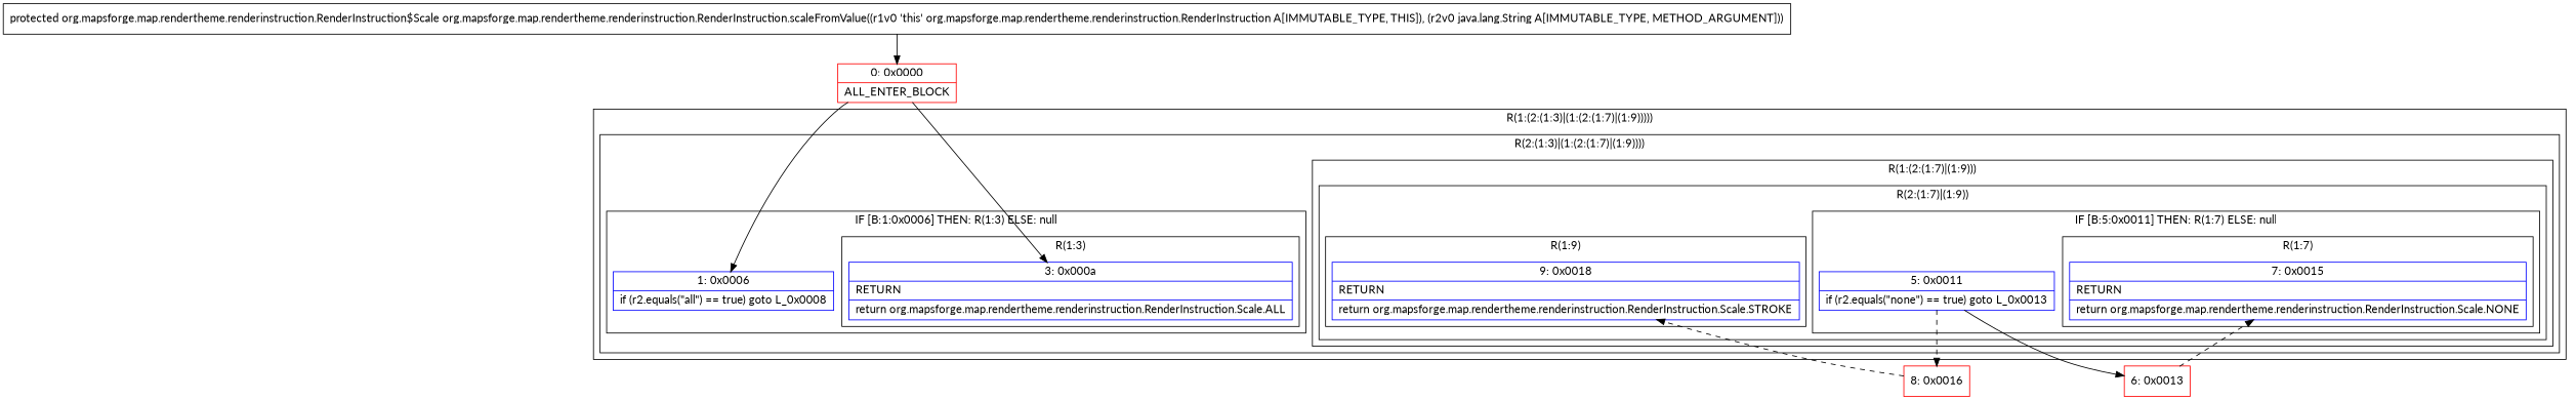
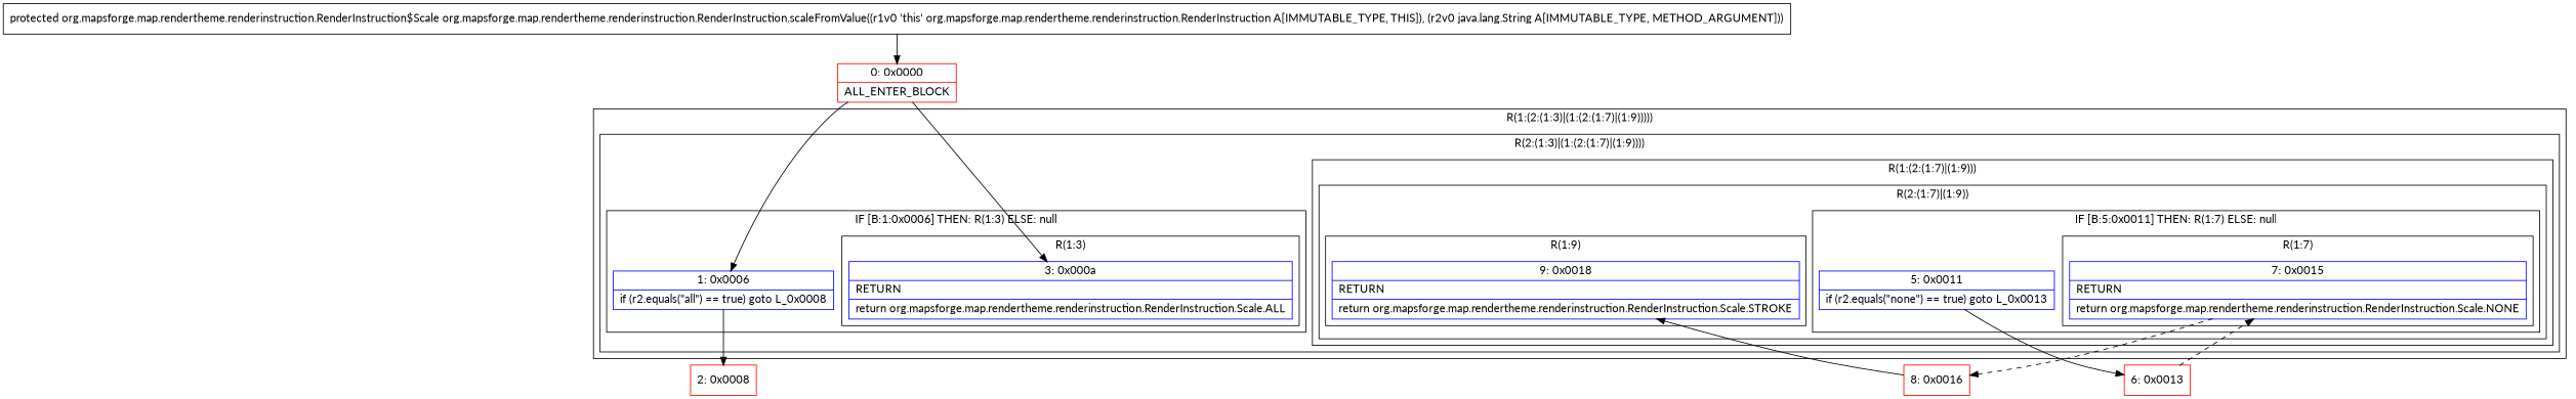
  digraph {
    fontname=Lato
    node [color=blue fontname=Lato shape=record]
    edge [fontname=Lato]
    n1 [label="{3\:\ 0x000a|RETURN\l|return org.mapsforge.map.rendertheme.renderinstruction.RenderInstruction.Scale.ALL\l}"]
    n2 [label="{1\:\ 0x0006|if (r2.equals(\"all\") == true) goto L_0x0008\l}"]
    n3 [label="{7\:\ 0x0015|RETURN\l|return org.mapsforge.map.rendertheme.renderinstruction.RenderInstruction.Scale.NONE\l}"]
    n4 [label="{5\:\ 0x0011|if (r2.equals(\"none\") == true) goto L_0x0013\l}"]
    n5 [label="{9\:\ 0x0018|RETURN\l|return org.mapsforge.map.rendertheme.renderinstruction.RenderInstruction.Scale.STROKE\l}"]
+   n6 [color=red label="{2\:\ 0x0008}"]
    n7 [color=red label="{6\:\ 0x0013}"]
    n8 [color=red label="{8\:\ 0x0016}"]
    n9 [color=red label="{0\:\ 0x0000|ALL_ENTER_BLOCK\l}"]
    n10 [label="{protected org.mapsforge.map.rendertheme.renderinstruction.RenderInstruction$Scale org.mapsforge.map.rendertheme.renderinstruction.RenderInstruction.scaleFromValue((r1v0 'this' org.mapsforge.map.rendertheme.renderinstruction.RenderInstruction A[IMMUTABLE_TYPE, THIS]), (r2v0 java.lang.String A[IMMUTABLE_TYPE, METHOD_ARGUMENT])) }" color=""]
    subgraph cluster_1 {
      label="R(1:(2:(1:3)|(1:(2:(1:7)|(1:9)))))"
      subgraph cluster_2 {
        label="R(2:(1:3)|(1:(2:(1:7)|(1:9))))"
        subgraph cluster_3 {
          label="IF [B:1:0x0006] THEN: R(1:3) ELSE: null"
          n2
          subgraph cluster_4 {
            label="R(1:3)"
            n1
          }
        }
        subgraph cluster_5 {
          label="R(1:(2:(1:7)|(1:9)))"
          subgraph cluster_6 {
            label="R(2:(1:7)|(1:9))"
            subgraph cluster_7 {
              label="IF [B:5:0x0011] THEN: R(1:7) ELSE: null"
              n4
              subgraph cluster_8 {
                label="R(1:7)"
                n3
              }
            }
            subgraph cluster_9 {
              label="R(1:9)"
              n5
            }
          }
        }
      }
    }
+   n2 -> n6
    n4 -> n7
-   n4 -> n8 [style=dashed]
+   n3 -> n8 [style=dashed]
    n7 -> n3 [style=dashed]
-   n8 -> n5 [style=dashed]
+   n8 -> n5
    n9 -> n1
    n9 -> n2
    n10 -> n9
  }
